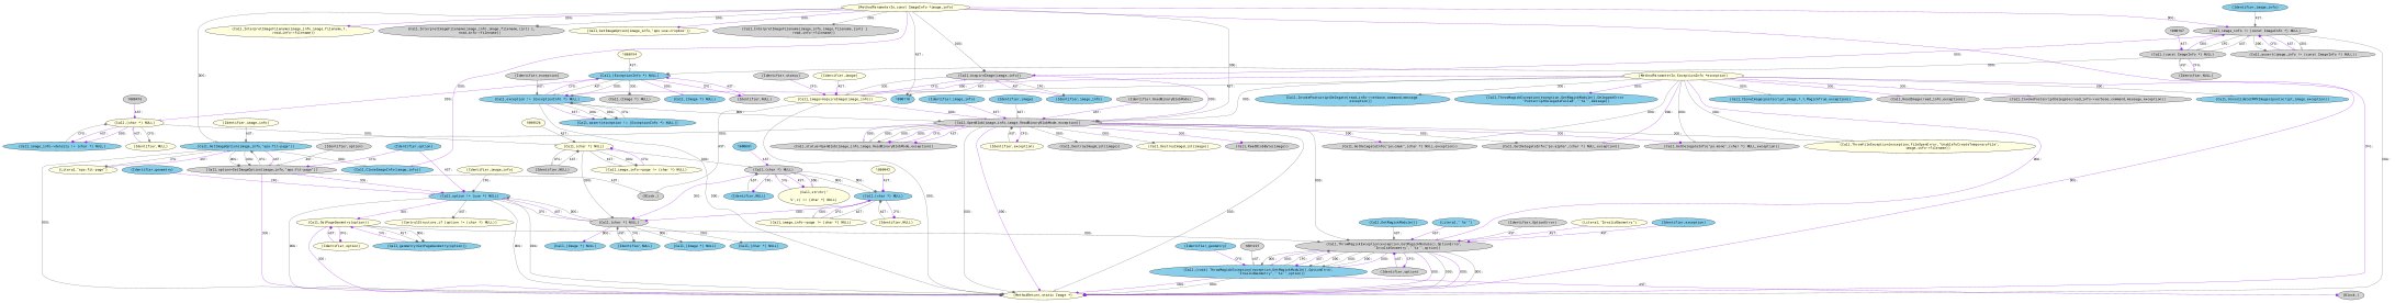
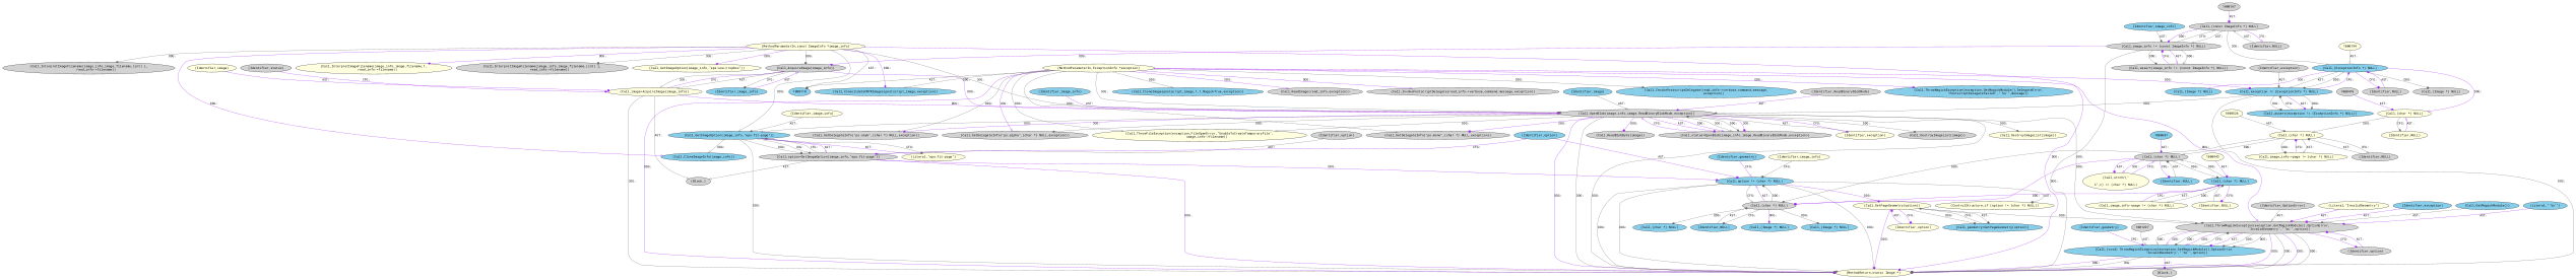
  digraph {
    fontname="Roboto Mono"
    node [fillcolor=lightgrey fontname="Roboto Mono" style=filled]
    edge [arrowhead=diamond color=gray40 fontname="Roboto Mono"]
    n1 [label="(Call,ThrowMagickException(exception,GetMagickModule(),OptionError,\n             \"InvalidGeometry\",\"`%s'\",option))"]
    n2 [fillcolor=skyblue label="(Call,(void) ThrowMagickException(exception,GetMagickModule(),OptionError,\n             \"InvalidGeometry\",\"`%s'\",option))"]
    n3 [fillcolor=lightyellow label="(MethodReturn,static Image *)"]
    n4 [label="(Identifier,option)"]
    n5 [label="(Block,)"]
    n6 [label="(Call,OpenBlob(image_info,image,ReadBinaryBlobMode,exception))"]
    n7 [fillcolor=skyblue label="(Call,GetImageOption(image_info,\"eps:fit-page\"))"]
    n8 [label="(Call,status=OpenBlob(image_info,image,ReadBinaryBlobMode,exception))"]
    n9 [label="(Call,GetDelegateInfo(\"ps:alpha\",(char *) NULL,exception))"]
    n10 [fillcolor=lightyellow label="(Identifier,exception)"]
    n11 [label="(Call,DestroyImageList(image))"]
    n12 [fillcolor=lightyellow label="(Call,ThrowFileException(exception,FileOpenError,\"UnableToCreateTemporaryFile\",\n        image_info->filename))"]
    n13 [label="(Call,GetDelegateInfo(\"ps:mono\",(char *) NULL,exception))"]
    n14 [fillcolor=lightyellow label="(Call,DestroyImageList(image))"]
    n15 [label="(Call,GetDelegateInfo(\"ps:cmyk\",(char *) NULL,exception))"]
    n16 [label="(Call,ReadBlobByte(image))"]
    n17 [fillcolor=skyblue label="(Call,CloneImageInfo(image_info))"]
    n18 [label="(Call,option=GetImageOption(image_info,\"eps:fit-page\"))"]
    n19 [fillcolor=lightyellow label="(Literal,\"eps:fit-page\")"]
    n20 [label="(Call,AcquireImage(image_info))"]
    n21 [fillcolor=lightyellow label="(Call,image=AcquireImage(image_info))"]
    n22 [fillcolor=skyblue label="(Identifier,image_info)"]
    n23 [label="(Block,)"]
    n24 [label="(Call,image_info != (const ImageInfo *) NULL)"]
    n25 [label="(Call,(const ImageInfo *) NULL)"]
    n26 [label="(Call,assert(image_info != (const ImageInfo *) NULL))"]
    n27 [fillcolor=skyblue label="(Call,(ExceptionInfo *) NULL)"]
    n28 [label="(Identifier,NULL)"]
    n29 [fillcolor=lightyellow label="(MethodParameterIn,const ImageInfo *image_info)"]
    n30 [fillcolor=lightyellow label="(Call,InterpretImageFilename(image_info,image,filename,1,\n    read_info->filename))"]
    n31 [label="(Call,InterpretImageFilename(image_info,image,filename,(int) i,\n        read_info->filename))"]
    n32 [fillcolor=lightyellow label="(Call,GetImageOption(image_info,\"eps:use-cropbox\"))"]
    n33 [label="(Call,InterpretImageFilename(image_info,image,filename,(int) i,\n        read_info->filename))"]
    1000118 [fillcolor=skyblue]
    n35 [fillcolor=skyblue label="(Call,exception != (ExceptionInfo *) NULL)"]
    n36 [fillcolor=lightyellow label="(Call,(char *) NULL)"]
    n37 [label="(Identifier,NULL)"]
    n38 [label="(Call,(Image *) NULL)"]
    n39 [fillcolor=skyblue label="(Call,(Image *) NULL)"]
    n40 [fillcolor=skyblue label="(Call,assert(exception != (ExceptionInfo *) NULL))"]
    n41 [fillcolor=lightyellow label="(MethodParameterIn,ExceptionInfo *exception)"]
    n42 [fillcolor=skyblue label="(Call,CloneImage(postscript_image,1,1,MagickTrue,exception))"]
    n43 [label="(Call,ReadImage(read_info,exception))"]
    n44 [label="(Call,InvokePostscriptDelegate(read_info->verbose,command,message,exception))"]
    n45 [fillcolor=skyblue label="(Call,ConsolidateCMYKImages(postscript_image,exception))"]
    n46 [fillcolor=skyblue label="(Call,InvokePostscriptDelegate(read_info->verbose,command,message,\n        exception))"]
    n47 [fillcolor=skyblue label="(Call,ThrowMagickException(exception,GetMagickModule(),DelegateError,\n          \"PostscriptDelegateFailed\",\"`%s'\",message))"]
    n48 [fillcolor=lightyellow label="(Call,(char *) NULL)"]
    n49 [fillcolor=lightyellow label="(Identifier,NULL)"]
-   n50 [fillcolor=skyblue label="(Call,image_info->density != (char *) NULL)"]
    n51 [fillcolor=lightyellow label="(Call,GetPageGeometry(option))"]
    n52 [fillcolor=skyblue label="(Call,geometry=GetPageGeometry(option))"]
    n53 [fillcolor=lightyellow label="(Identifier,option)"]
-   n54 [fillcolor=skyblue label="(Call,option != (use *) NULL)"]
+   n54 [fillcolor=skyblue label="(Call,option != (char *) NULL)"]
    n55 [label="(Call,(char *) NULL)"]
    n56 [fillcolor=lightyellow label="(ControlStructure,if (option != (char *) NULL))"]
    n57 [fillcolor=skyblue label="(Call,(Image *) NULL)"]
    n58 [fillcolor=skyblue label="(Call,(Image *) NULL)"]
    n59 [fillcolor=skyblue label="(Call,(char *) NULL)"]
    n60 [fillcolor=skyblue label="(Identifier,NULL)"]
    n61 [label="(Call,(char *) NULL)"]
    n62 [fillcolor=skyblue label="(Call,(char *) NULL)"]
    n63 [fillcolor=skyblue label="(Identifier,NULL)"]
    n64 [fillcolor=lightyellow label="(Call,strchr(\"\n\r%\",c) == (char *) NULL)"]
    n65 [fillcolor=lightyellow label="(Call,image_info->page != (char *) NULL)"]
    n66 [fillcolor=lightyellow label="(Identifier,NULL)"]
    n67 [label="(Identifier,NULL)"]
    n68 [fillcolor=lightyellow label="(Call,image_info->page != (char *) NULL)"]
    n69 [fillcolor=skyblue label="(Identifier,geometry)"]
    n70 [fillcolor=skyblue label="(Identifier,image_info)"]
    n71 [label="(Identifier,option)"]
    n72 [label="(Identifier,exception)"]
    n73 [fillcolor=lightyellow label="(Literal,\"InvalidGeometry\")"]
    n74 [fillcolor=skyblue label="(Identifier,exception)"]
    n75 [fillcolor=skyblue label="(Identifier,image_info)"]
    n76 [fillcolor=skyblue label="(Identifier,geometry)"]
    n77 [label="(Identifier,status)"]
    n78 [fillcolor=lightyellow label="(Identifier,image_info)"]
    n79 [fillcolor=skyblue label="(Identifier,option)"]
    n80 [fillcolor=skyblue label="(Call,GetMagickModule())"]
    n81 [fillcolor=skyblue label="(Identifier,image)"]
    n82 [fillcolor=lightyellow label="(Identifier,image)"]
    n83 [fillcolor=lightyellow label="(Identifier,image_info)"]
    n84 [fillcolor=skyblue label="(Literal,\"`%s'\")"]
    n85 [label="(Identifier,OptionError)"]
    n86 [label="(Identifier,ReadBinaryBlobMode)"]
    1000167
    1000194 [fillcolor=lightyellow]
    1000681 [fillcolor=skyblue]
    1000942 [fillcolor=lightyellow]
    1000526 [fillcolor=lightyellow]
    1000476
    1001227
    n1 -> n2 [arrowhead=box color=purple label="AST: "]
    n1 -> n2 [label="DDG: "]
    n1 -> n2 [label="DDG: "]
    n1 -> n2 [arrowhead=onormal label="DDG: "]
    n1 -> n2 [arrowhead=onormal color=purple label="DDG: "]
    n1 -> n2 [label="DDG: "]
    n1 -> n2 [arrowhead=onormal color=purple label="DDG: "]
    n1 -> n3 [color=purple label="DDG: "]
    n1 -> n3 [arrowhead=box label="DDG: "]
    n1 -> n3 [arrowhead=box color=purple label="DDG: "]
    n1 -> n3 [arrowhead=box label="DDG: "]
    n1 -> n4 [color=purple label="CFG: "]
    n2 -> n1 [arrowhead=box label="CFG: "]
    n2 -> n3 [color=purple label="DDG: "]
    n2 -> n3 [arrowhead=onormal label="DDG: "]
    n2 -> n5 [arrowhead=box color=purple label="AST: "]
    n4 -> n1 [arrowhead=box color=purple label="AST: "]
    n6 -> n1 [label="DDG: "]
    n6 -> n3 [color=purple label="DDG: "]
    n6 -> n3 [arrowhead=onormal label="DDG: "]
    n6 -> n3 [arrowhead=box label="DDG: "]
    n6 -> n7 [arrowhead=onormal label="DDG: "]
    n6 -> n8 [arrowhead=box color=purple label="AST: "]
    n6 -> n8 [arrowhead=onormal color=purple label="DDG: "]
    n6 -> n8 [arrowhead=onormal label="DDG: "]
    n6 -> n8 [label="DDG: "]
    n6 -> n8 [arrowhead=box color=purple label="DDG: "]
    n6 -> n9 [label="DDG: "]
    n6 -> n10 [color=purple label="CFG: "]
    n6 -> n11 [label="DDG: "]
    n6 -> n12 [arrowhead=onormal label="DDG: "]
    n6 -> n13 [arrowhead=box color=purple label="DDG: "]
    n6 -> n14 [label="DDG: "]
    n6 -> n15 [color=purple label="DDG: "]
    n6 -> n16 [arrowhead=box color=purple label="DDG: "]
    n7 -> n3 [label="DDG: "]
    n7 -> n17 [arrowhead=onormal label="DDG: "]
    n7 -> n18 [arrowhead=onormal color=purple label="AST: "]
    n7 -> n18 [arrowhead=box label="DDG: "]
    n7 -> n18 [label="DDG: "]
    n7 -> n19 [arrowhead=box label="CFG: "]
    n8 -> n6 [arrowhead=onormal color=purple label="CFG: "]
    n10 -> n6 [arrowhead=box label="AST: "]
    n18 -> n3 [color=purple label="DDG: "]
    n18 -> n7 [label="CFG: "]
    n18 -> n23 [arrowhead=onormal label="AST: "]
    n18 -> n54 [color=purple label="DDG: "]
    n19 -> n7 [arrowhead=onormal color=purple label="AST: "]
    n20 -> n6 [arrowhead=onormal color=purple label="DDG: "]
    n20 -> n21 [arrowhead=onormal label="AST: "]
    n20 -> n21 [arrowhead=onormal label="DDG: "]
    n20 -> n22 [arrowhead=box label="CFG: "]
    n21 -> n3 [arrowhead=onormal label="DDG: "]
    n21 -> n6 [arrowhead=onormal color=purple label="DDG: "]
    n21 -> n20 [arrowhead=onormal color=purple label="CFG: "]
    n21 -> n23 [arrowhead=onormal label="AST: "]
    n22 -> n20 [arrowhead=onormal color=purple label="AST: "]
    n24 -> n3 [arrowhead=onormal label="DDG: "]
    n24 -> n20 [color=purple label="DDG: "]
    n24 -> n25 [arrowhead=onormal label="CFG: "]
    n24 -> n26 [arrowhead=onormal color=purple label="AST: "]
    n24 -> n26 [arrowhead=onormal label="DDG: "]
    n24 -> n26 [label="DDG: "]
    n25 -> n24 [arrowhead=onormal label="AST: "]
    n25 -> n24 [color=purple label="DDG: "]
-   n25 -> n27 [arrowhead=box label="DDG: "]
+   n25 -> n27 [arrowhead=onormal label="DDG: "]
    n25 -> n28 [arrowhead=onormal color=purple label="CFG: "]
    n26 -> n24 [arrowhead=box color=purple label="CFG: "]
    n27 -> n35 [arrowhead=onormal label="AST: "]
    n27 -> n35 [label="DDG: "]
    n27 -> n36 [arrowhead=onormal color=purple label="DDG: "]
    n27 -> n37 [arrowhead=box color=purple label="CFG: "]
    n27 -> n38 [arrowhead=box label="DDG: "]
    n27 -> n39 [arrowhead=onormal color=purple label="DDG: "]
    n28 -> n25 [arrowhead=onormal label="AST: "]
-   n29 -> n3 [arrowhead=box color=purple label="CFG: "]
+   n29 -> n3 [arrowhead=box color=purple label="DDG: "]
    n29 -> n6 [arrowhead=box label="DDG: "]
    n29 -> n7 [arrowhead=onormal label="DDG: "]
    n29 -> n17 [arrowhead=onormal color=purple label="DDG: "]
    n29 -> n20 [arrowhead=box label="DDG: "]
-   n29 -> n24 [color=purple label="DDG: "]
+   n29 -> n45 [color=purple label="DDG: "]
    n29 -> n30 [color=purple label="DDG: "]
    n29 -> n31 [arrowhead=box label="DDG: "]
    n29 -> n32 [color=purple label="DDG: "]
    n29 -> n33 [label="DDG: "]
    n29 -> 1000118 [arrowhead=box label="AST: "]
    n35 -> n3 [arrowhead=box label="DDG: "]
    n35 -> n6 [label="DDG: "]
    n35 -> n27 [color=purple label="CFG: "]
    n35 -> n40 [color=purple label="AST: "]
    n35 -> n40 [label="DDG: "]
    n35 -> n40 [arrowhead=box label="DDG: "]
    n36 -> n48 [arrowhead=onormal label="DDG: "]
    n36 -> n49 [label="CFG: "]
-   n36 -> n50 [arrowhead=box color=purple label="AST: "]
-   n36 -> n50 [color=purple label="DDG: "]
    n37 -> n27 [color=purple label="AST: "]
    n40 -> n35 [arrowhead=box label="CFG: "]
    n41 -> n1 [arrowhead=onormal color=purple label="DDG: "]
    n41 -> n3 [color=purple label="DDG: "]
    n41 -> n6 [label="DDG: "]
    n41 -> n9 [arrowhead=onormal color=purple label="DDG: "]
    n41 -> n12 [arrowhead=onormal label="DDG: "]
    n41 -> n13 [arrowhead=onormal label="DDG: "]
    n41 -> n15 [arrowhead=onormal label="DDG: "]
    n41 -> 1000118 [label="AST: "]
    n41 -> n35 [arrowhead=box color=purple label="DDG: "]
    n41 -> n42 [arrowhead=onormal label="DDG: "]
    n41 -> n43 [arrowhead=onormal color=purple label="DDG: "]
    n41 -> n44 [arrowhead=onormal color=purple label="DDG: "]
    n41 -> n45 [arrowhead=onormal label="DDG: "]
    n41 -> n46 [label="DDG: "]
    n41 -> n47 [color=purple label="DDG: "]
    n48 -> n55 [label="DDG: "]
    n48 -> n61 [arrowhead=onormal label="DDG: "]
    n48 -> n67 [arrowhead=onormal label="CFG: "]
    n48 -> n68 [arrowhead=onormal label="AST: "]
    n48 -> n68 [arrowhead=box label="DDG: "]
    n49 -> n36 [arrowhead=onormal color=purple label="AST: "]
-   n50 -> n36 [label="CFG: "]
    n51 -> n1 [label="DDG: "]
    n51 -> n3 [arrowhead=box color=purple label="DDG: "]
    n51 -> n52 [arrowhead=box label="AST: "]
    n51 -> n52 [arrowhead=box label="DDG: "]
    n51 -> n53 [arrowhead=box color=purple label="CFG: "]
-   n52 -> n51 [color=purple label="CFG: "]
+   n52 -> n51 [label="CFG: "]
    n53 -> n51 [arrowhead=box color=purple label="AST: "]
    n54 -> n3 [arrowhead=onormal label="DDG: "]
    n54 -> n3 [label="DDG: "]
    n54 -> n3 [arrowhead=onormal label="DDG: "]
    n54 -> n51 [color=purple label="DDG: "]
    n54 -> n55 [arrowhead=onormal label="CFG: "]
    n54 -> n56 [arrowhead=box label="AST: "]
    n55 -> n54 [arrowhead=onormal color=purple label="AST: "]
    n55 -> n54 [arrowhead=box label="DDG: "]
    n55 -> n57 [color=purple label="DDG: "]
    n55 -> n58 [label="DDG: "]
    n55 -> n59 [label="DDG: "]
    n55 -> n60 [arrowhead=box label="CFG: "]
    n60 -> n55 [label="AST: "]
    n61 -> n55 [arrowhead=box color=purple label="DDG: "]
    n61 -> n62 [arrowhead=box label="DDG: "]
    n61 -> n63 [arrowhead=box color=purple label="CFG: "]
    n61 -> n64 [arrowhead=box color=purple label="AST: "]
    n61 -> n64 [arrowhead=onormal color=purple label="DDG: "]
    n62 -> n55 [color=purple label="DDG: "]
    n62 -> n61 [arrowhead=onormal label="DDG: "]
    n62 -> n65 [arrowhead=onormal label="AST: "]
    n62 -> n65 [arrowhead=onormal label="DDG: "]
    n62 -> n66 [arrowhead=box color=purple label="CFG: "]
    n63 -> n61 [arrowhead=box label="AST: "]
    n64 -> n61 [arrowhead=onormal color=purple label="CFG: "]
    n65 -> n62 [color=purple label="CFG: "]
    n66 -> n62 [arrowhead=box label="AST: "]
    n67 -> n48 [arrowhead=box label="AST: "]
    n68 -> n48 [arrowhead=box color=purple label="CFG: "]
    n69 -> n54 [arrowhead=onormal color=purple label="CFG: "]
    n70 -> n6 [color=purple label="AST: "]
    n71 -> n18 [arrowhead=onormal label="AST: "]
    n72 -> n35 [label="AST: "]
    n73 -> n1 [color=purple label="AST: "]
    n74 -> n1 [arrowhead=box color=purple label="AST: "]
    n75 -> n24 [label="AST: "]
    n76 -> n2 [color=purple label="CFG: "]
    n77 -> n21 [color=purple label="CFG: "]
    n78 -> n7 [label="AST: "]
    n79 -> n18 [color=purple label="CFG: "]
    n79 -> n54 [arrowhead=box color=purple label="AST: "]
    n80 -> n1 [label="AST: "]
    n81 -> n6 [arrowhead=onormal label="AST: "]
    n82 -> n21 [arrowhead=box color=purple label="AST: "]
    n83 -> n54 [arrowhead=box label="CFG: "]
    n84 -> n1 [color=purple label="AST: "]
    n85 -> n1 [arrowhead=onormal label="AST: "]
    n86 -> n6 [color=purple label="AST: "]
    1000167 -> n25 [arrowhead=box color=purple label="AST: "]
    1000194 -> n27 [arrowhead=onormal label="AST: "]
    1000681 -> n61 [color=purple label="AST: "]
    1000942 -> n62 [arrowhead=box color=purple label="AST: "]
    1000526 -> n48 [label="AST: "]
    1000476 -> n36 [color=purple label="AST: "]
    1001227 -> n2 [arrowhead=onormal label="AST: "]
  }
